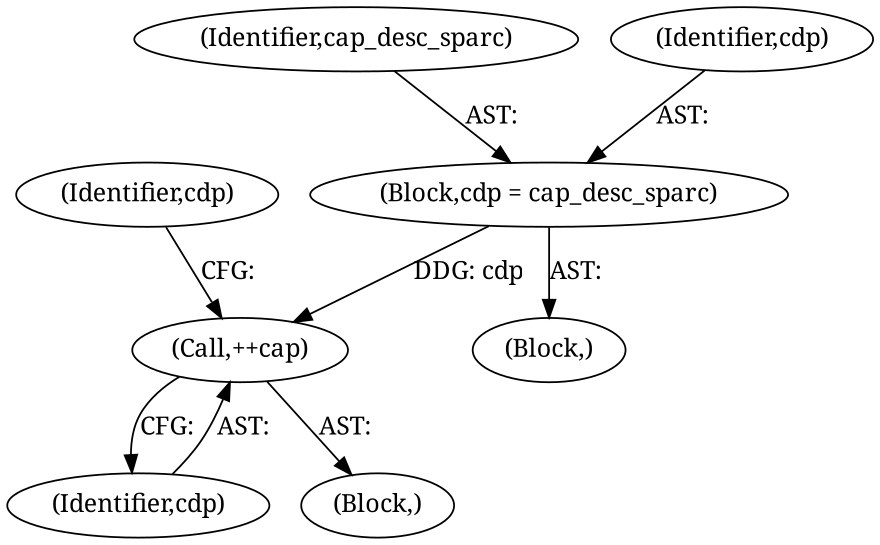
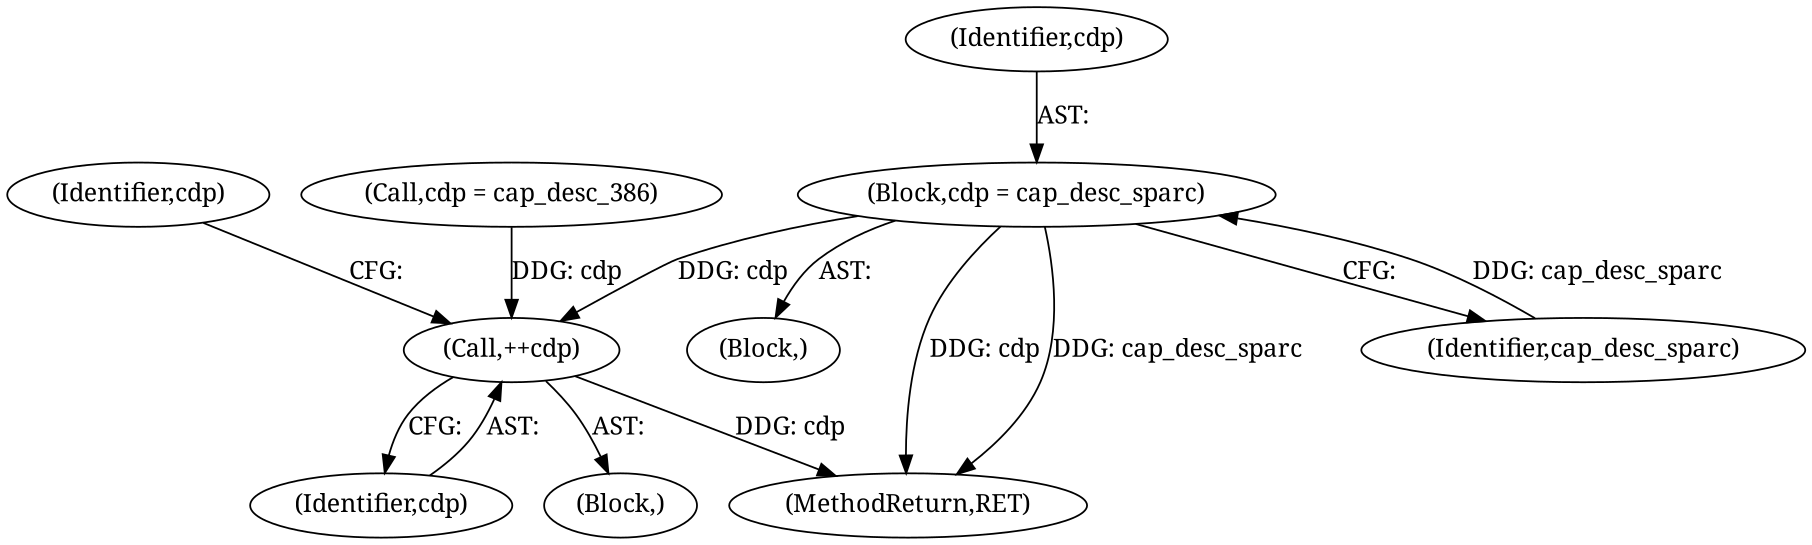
  digraph {
    fontname="Noto Serif"
    node [fontname="Noto Serif"]
    edge [fontname="Noto Serif"]
    n1 [label="(Block,cdp = cap_desc_sparc)"]
-   n2 [label="(Call,++cap)"]
+   n2 [label="(Call,++cdp)"]
    n3 [label="(Block,)"]
+   n4 [label="(MethodReturn,RET)"]
    n5 [label="(Identifier,cap_desc_sparc)"]
    n6 [label="(Identifier,cdp)"]
    n7 [label="(Block,)"]
    n8 [label="(Identifier,cdp)"]
    n9 [label="(Identifier,cdp)"]
+   n10 [label="(Call,cdp = cap_desc_386)"]
    n1 -> n2 [label="DDG: cdp"]
    n1 -> n3 [label="AST: "]
+   n1 -> n4 [label="DDG: cdp"]
+   n1 -> n4 [label="DDG: cap_desc_sparc"]
+   n1 -> n5 [label="CFG: "]
+   n2 -> n4 [label="DDG: cdp"]
    n2 -> n6 [label="CFG: "]
    n2 -> n7 [label="AST: "]
-   n5 -> n1 [label="AST: "]
+   n5 -> n1 [label="DDG: cap_desc_sparc"]
    n6 -> n2 [label="AST: "]
    n8 -> n1 [label="AST: "]
    n9 -> n2 [label="CFG: "]
+   n10 -> n2 [label="DDG: cdp"]
  }
